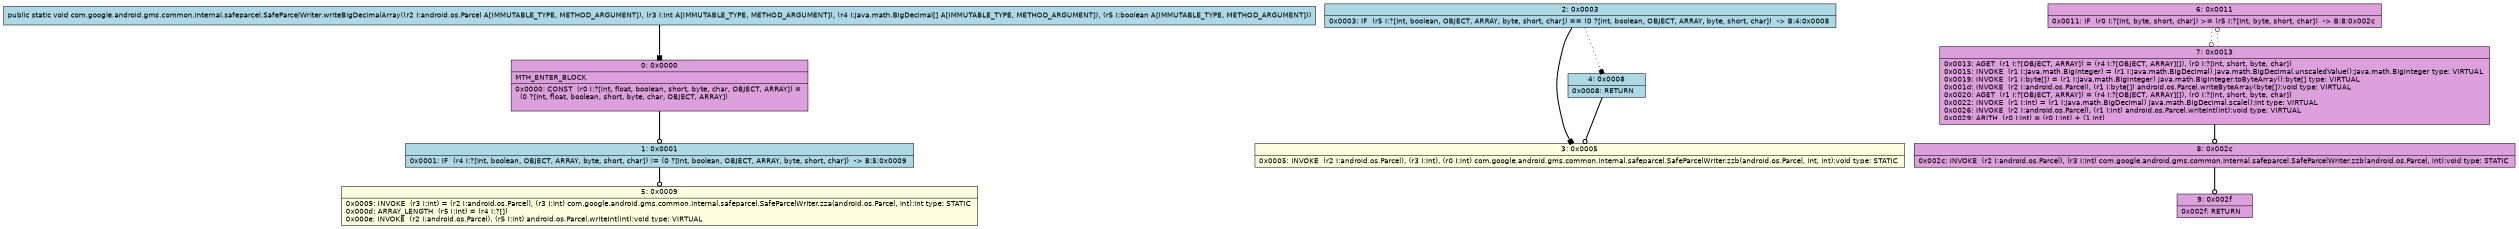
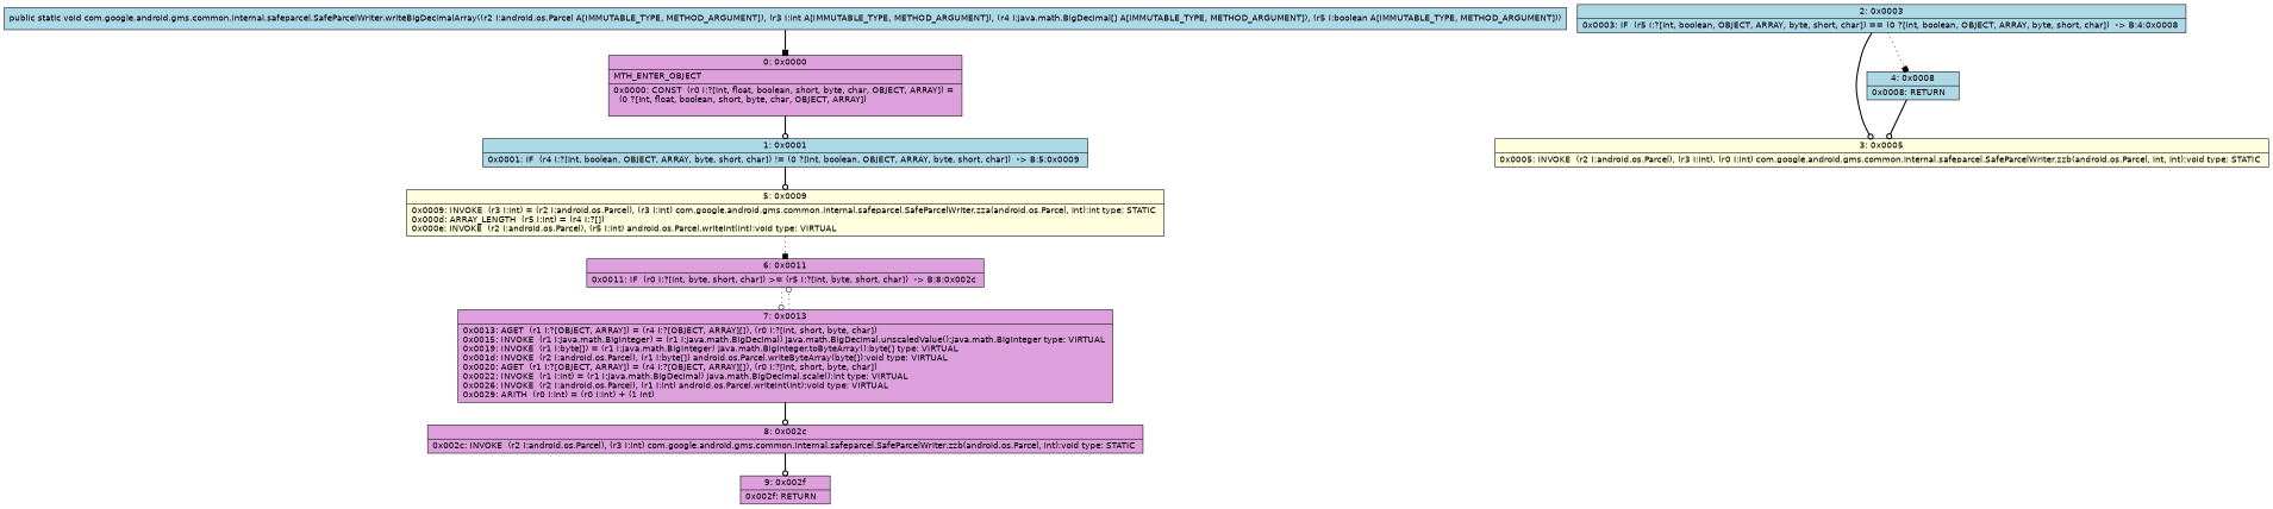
  digraph {
    fontname="DejaVu Sans"
    node [fillcolor=plum fontname="DejaVu Sans" shape=record style=filled]
    edge [arrowhead=odot fontname="DejaVu Sans" style=bold]
-   n1 [label="{0\:\ 0x0000|MTH_ENTER_BLOCK\l|0x0000: CONST  (r0 I:?[int, float, boolean, short, byte, char, OBJECT, ARRAY]) = \l  (0 ?[int, float, boolean, short, byte, char, OBJECT, ARRAY])\l \l}"]
+   n1 [label="{0\:\ 0x0000|MTH_ENTER_OBJECT\l|0x0000: CONST  (r0 I:?[int, float, boolean, short, byte, char, OBJECT, ARRAY]) = \l  (0 ?[int, float, boolean, short, byte, char, OBJECT, ARRAY])\l \l}"]
    n2 [fillcolor=lightblue label="{1\:\ 0x0001|0x0001: IF  (r4 I:?[int, boolean, OBJECT, ARRAY, byte, short, char]) != (0 ?[int, boolean, OBJECT, ARRAY, byte, short, char])  \-\> B:5:0x0009 \l}"]
    n3 [fillcolor=lightyellow label="{5\:\ 0x0009|0x0009: INVOKE  (r3 I:int) = (r2 I:android.os.Parcel), (r3 I:int) com.google.android.gms.common.internal.safeparcel.SafeParcelWriter.zza(android.os.Parcel, int):int type: STATIC \l0x000d: ARRAY_LENGTH  (r5 I:int) = (r4 I:?[]) \l0x000e: INVOKE  (r2 I:android.os.Parcel), (r5 I:int) android.os.Parcel.writeInt(int):void type: VIRTUAL \l}"]
    n4 [fillcolor=lightblue label="{2\:\ 0x0003|0x0003: IF  (r5 I:?[int, boolean, OBJECT, ARRAY, byte, short, char]) == (0 ?[int, boolean, OBJECT, ARRAY, byte, short, char])  \-\> B:4:0x0008 \l}"]
    n5 [fillcolor=lightyellow label="{3\:\ 0x0005|0x0005: INVOKE  (r2 I:android.os.Parcel), (r3 I:int), (r0 I:int) com.google.android.gms.common.internal.safeparcel.SafeParcelWriter.zzb(android.os.Parcel, int, int):void type: STATIC \l}"]
    n6 [fillcolor=lightblue label="{4\:\ 0x0008|0x0008: RETURN   \l}"]
    n7 [label="{6\:\ 0x0011|0x0011: IF  (r0 I:?[int, byte, short, char]) \>= (r5 I:?[int, byte, short, char])  \-\> B:8:0x002c \l}"]
    n8 [label="{7\:\ 0x0013|0x0013: AGET  (r1 I:?[OBJECT, ARRAY]) = (r4 I:?[OBJECT, ARRAY][]), (r0 I:?[int, short, byte, char]) \l0x0015: INVOKE  (r1 I:java.math.BigInteger) = (r1 I:java.math.BigDecimal) java.math.BigDecimal.unscaledValue():java.math.BigInteger type: VIRTUAL \l0x0019: INVOKE  (r1 I:byte[]) = (r1 I:java.math.BigInteger) java.math.BigInteger.toByteArray():byte[] type: VIRTUAL \l0x001d: INVOKE  (r2 I:android.os.Parcel), (r1 I:byte[]) android.os.Parcel.writeByteArray(byte[]):void type: VIRTUAL \l0x0020: AGET  (r1 I:?[OBJECT, ARRAY]) = (r4 I:?[OBJECT, ARRAY][]), (r0 I:?[int, short, byte, char]) \l0x0022: INVOKE  (r1 I:int) = (r1 I:java.math.BigDecimal) java.math.BigDecimal.scale():int type: VIRTUAL \l0x0026: INVOKE  (r2 I:android.os.Parcel), (r1 I:int) android.os.Parcel.writeInt(int):void type: VIRTUAL \l0x0029: ARITH  (r0 I:int) = (r0 I:int) + (1 int) \l}"]
    n9 [label="{8\:\ 0x002c|0x002c: INVOKE  (r2 I:android.os.Parcel), (r3 I:int) com.google.android.gms.common.internal.safeparcel.SafeParcelWriter.zzb(android.os.Parcel, int):void type: STATIC \l}"]
    n10 [label="{9\:\ 0x002f|0x002f: RETURN   \l}"]
    n11 [fillcolor=lightblue label="{public static void com.google.android.gms.common.internal.safeparcel.SafeParcelWriter.writeBigDecimalArray((r2 I:android.os.Parcel A[IMMUTABLE_TYPE, METHOD_ARGUMENT]), (r3 I:int A[IMMUTABLE_TYPE, METHOD_ARGUMENT]), (r4 I:java.math.BigDecimal[] A[IMMUTABLE_TYPE, METHOD_ARGUMENT]), (r5 I:boolean A[IMMUTABLE_TYPE, METHOD_ARGUMENT])) }"]
    n1 -> n2
    n2 -> n3
-   n4 -> n5 [arrowhead=box]
+   n3 -> n7 [arrowhead=box style=dotted]
+   n4 -> n5
    n4 -> n6 [arrowhead=box style=dotted]
    n6 -> n5
    n7 -> n8 [style=dotted]
    n8 -> n7 [style=dotted]
    n8 -> n9
    n9 -> n10
    n11 -> n1 [arrowhead=box]
  }
